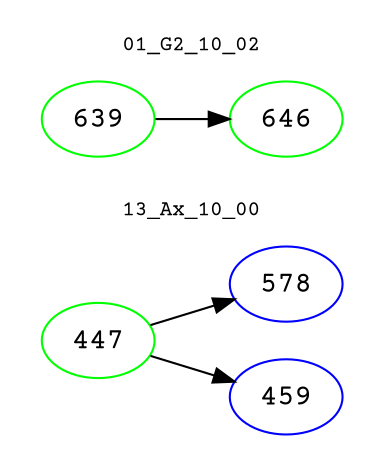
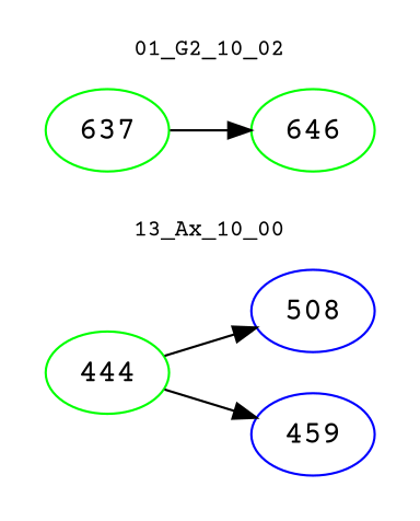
  digraph {
    fontname="Courier Prime"
    rankdir=LR
    node [color=green fontname="Courier Prime"]
    edge [color=black fontname="Courier Prime"]
-   n1 [label=447]
+   n1 [label=444]
    n2 [color=blue label=459]
-   n3 [color=blue label=578]
-   n4 [label=639]
+   n3 [color=blue label=508]
+   n4 [label=637]
    n5 [label=646]
    subgraph cluster_1 {
      color=white
      fontsize=10
      label="13_Ax_10_00"
      n1
      n2
      n3
    }
    subgraph cluster_2 {
      color=white
      fontsize=10
      label="01_G2_10_02"
      n4
      n5
    }
    n1 -> n2
    n1 -> n3
    n4 -> n5
  }
